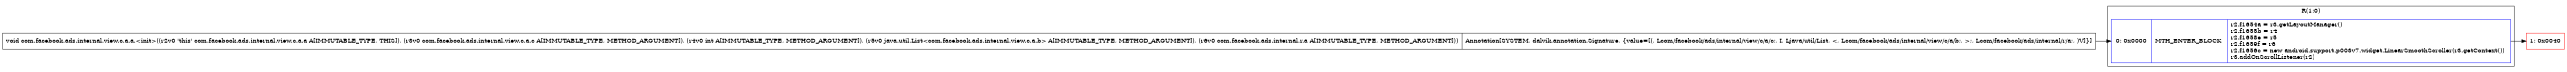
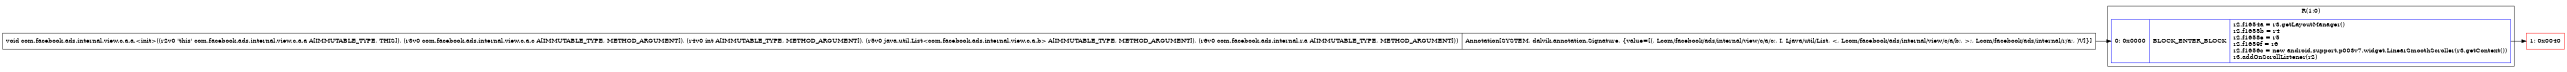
  digraph {
    rankdir=LR
    node [shape=record]
-   n1 [color=blue label="{0\:\ 0x0000|MTH_ENTER_BLOCK\l|r2.f1654a = r3.getLayoutManager()\lr2.f1655b = r4\lr2.f1658e = r5\lr2.f1659f = r6\lr2.f1656c = new android.support.p003v7.widget.LinearSmoothScroller(r3.getContext())\lr3.addOnScrollListener(r2)\l}"]
+   n1 [color=blue label="{0\:\ 0x0000|BLOCK_ENTER_BLOCK\l|r2.f1654a = r3.getLayoutManager()\lr2.f1655b = r4\lr2.f1658e = r5\lr2.f1659f = r6\lr2.f1656c = new android.support.p003v7.widget.LinearSmoothScroller(r3.getContext())\lr3.addOnScrollListener(r2)\l}"]
    n2 [color=red label="{1\:\ 0x0040}"]
    n3 [label="{void com.facebook.ads.internal.view.c.a.a.\<init\>((r2v0 'this' com.facebook.ads.internal.view.c.a.a A[IMMUTABLE_TYPE, THIS]), (r3v0 com.facebook.ads.internal.view.c.a.c A[IMMUTABLE_TYPE, METHOD_ARGUMENT]), (r4v0 int A[IMMUTABLE_TYPE, METHOD_ARGUMENT]), (r5v0 java.util.List\<com.facebook.ads.internal.view.c.a.b\> A[IMMUTABLE_TYPE, METHOD_ARGUMENT]), (r6v0 com.facebook.ads.internal.r.a A[IMMUTABLE_TYPE, METHOD_ARGUMENT]))  | Annotation[SYSTEM, dalvik.annotation.Signature, \{value=[(, Lcom\/facebook\/ads\/internal\/view\/c\/a\/c;, I, Ljava\/util\/List, \<, Lcom\/facebook\/ads\/internal\/view\/c\/a\/b;, \>;, Lcom\/facebook\/ads\/internal\/r\/a;, )V]\}]\l}"]
    subgraph cluster_1 {
      label="R(1:0)"
      n1
    }
    n1 -> n2
    n3 -> n1
  }
